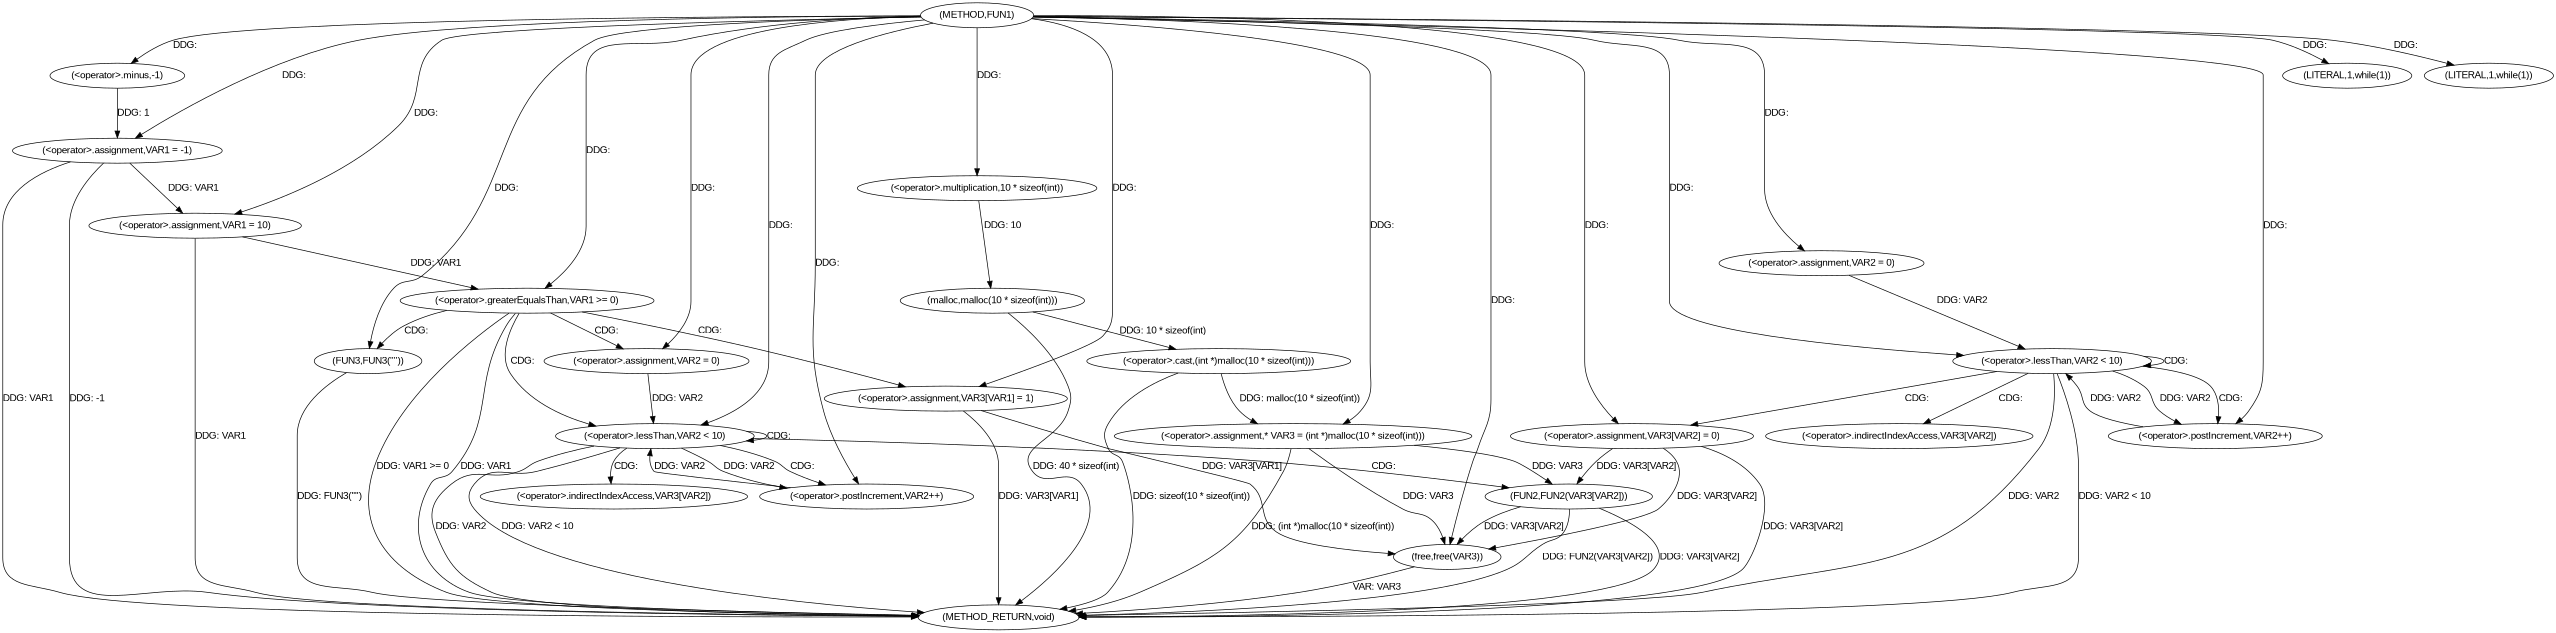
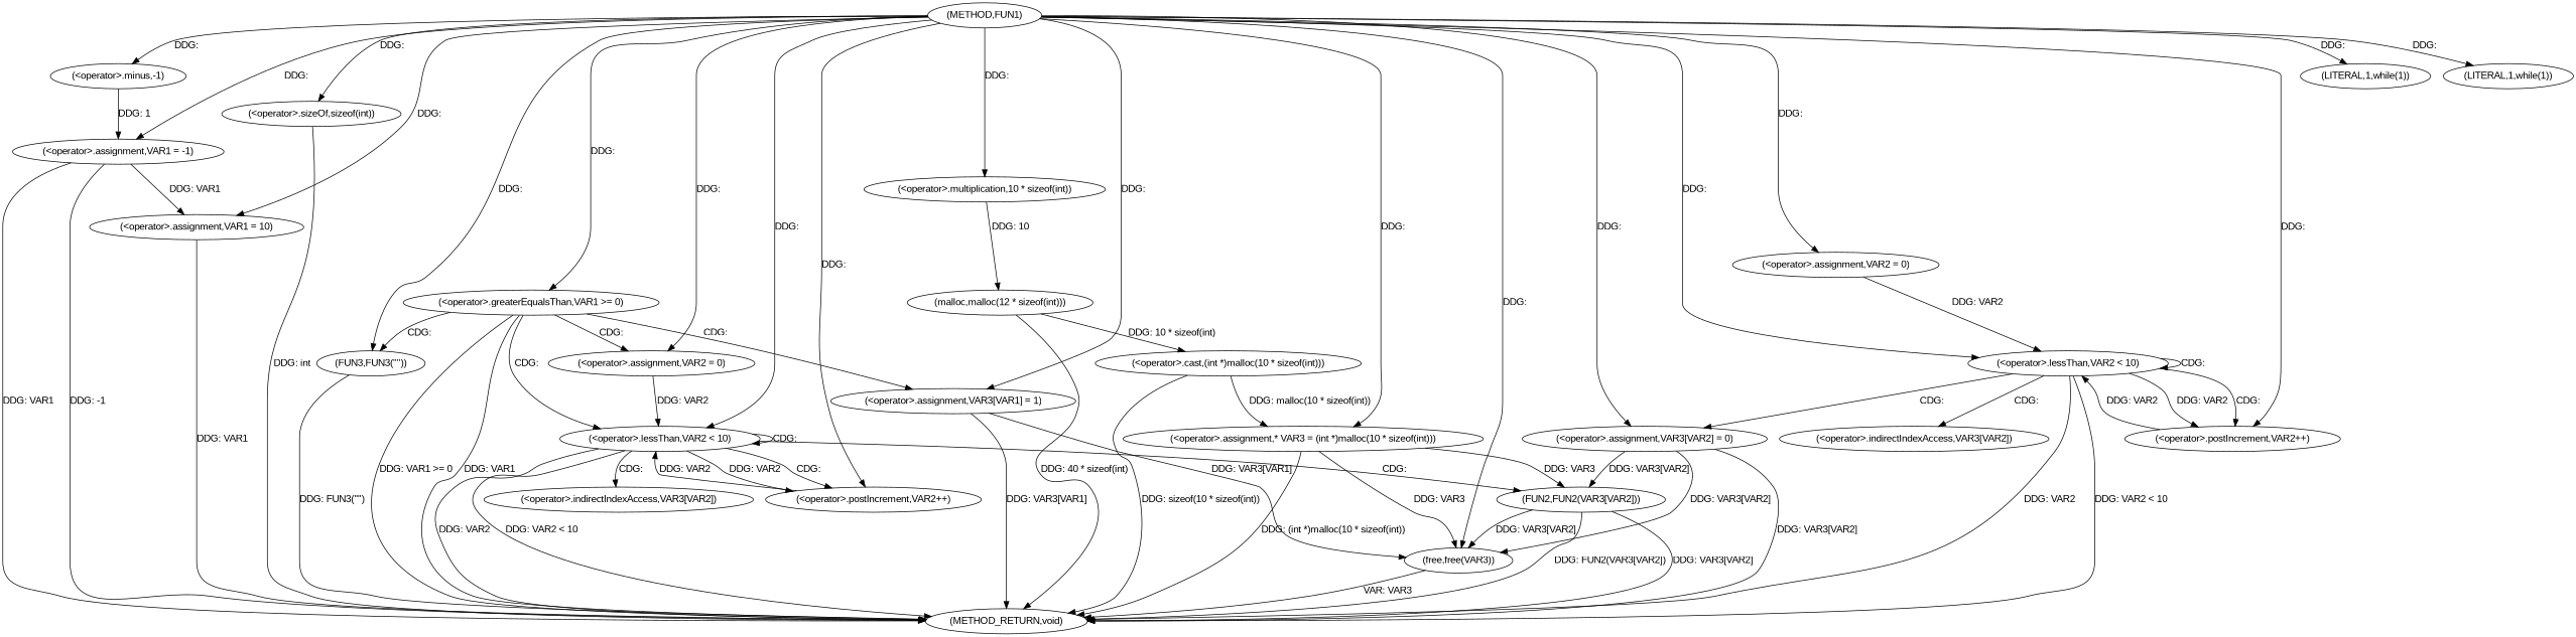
  digraph {
    fontname="Liberation Sans"
    node [fontname="Liberation Sans"]
    edge [fontname="Liberation Sans"]
    n1 [label="(METHOD,FUN1)"]
    n2 [label="(<operator>.assignment,VAR1 = -1)"]
    n3 [label="(<operator>.minus,-1)"]
    n4 [label="(LITERAL,1,while(1))"]
    n5 [label="(<operator>.assignment,VAR1 = 10)"]
    n6 [label="(LITERAL,1,while(1))"]
    n7 [label="(<operator>.assignment,* VAR3 = (int *)malloc(10 * sizeof(int)))"]
    n8 [label="(<operator>.multiplication,10 * sizeof(int))"]
+   n9 [label="(<operator>.sizeOf,sizeof(int))"]
    n10 [label="(<operator>.assignment,VAR2 = 0)"]
    n11 [label="(<operator>.lessThan,VAR2 < 10)"]
    n12 [label="(<operator>.postIncrement,VAR2++)"]
    n13 [label="(<operator>.assignment,VAR3[VAR2] = 0)"]
    n14 [label="(<operator>.greaterEqualsThan,VAR1 >= 0)"]
    n15 [label="(<operator>.assignment,VAR3[VAR1] = 1)"]
    n16 [label="(<operator>.assignment,VAR2 = 0)"]
    n17 [label="(<operator>.lessThan,VAR2 < 10)"]
    n18 [label="(<operator>.postIncrement,VAR2++)"]
    n19 [label="(FUN3,FUN3(\"\"))"]
    n20 [label="(free,free(VAR3))"]
    n21 [label="(METHOD_RETURN,void)"]
    n22 [label="(FUN2,FUN2(VAR3[VAR2]))"]
-   n23 [label="(malloc,malloc(10 * sizeof(int)))"]
+   n23 [label="(malloc,malloc(12 * sizeof(int)))"]
    n24 [label="(<operator>.indirectIndexAccess,VAR3[VAR2])"]
    n25 [label="(<operator>.indirectIndexAccess,VAR3[VAR2])"]
    n26 [label="(<operator>.cast,(int *)malloc(10 * sizeof(int)))"]
    n1 -> n2 [label="DDG: "]
    n1 -> n3 [label="DDG: "]
    n1 -> n4 [label="DDG: "]
    n1 -> n5 [label="DDG: "]
    n1 -> n6 [label="DDG: "]
    n1 -> n7 [label="DDG: "]
    n1 -> n8 [label="DDG: "]
+   n1 -> n9 [label="DDG: "]
    n1 -> n10 [label="DDG: "]
    n1 -> n11 [label="DDG: "]
    n1 -> n12 [label="DDG: "]
    n1 -> n13 [label="DDG: "]
    n1 -> n14 [label="DDG: "]
    n1 -> n15 [label="DDG: "]
    n1 -> n16 [label="DDG: "]
    n1 -> n17 [label="DDG: "]
    n1 -> n18 [label="DDG: "]
    n1 -> n19 [label="DDG: "]
    n1 -> n20 [label="DDG: "]
    n2 -> n5 [label="DDG: VAR1"]
    n2 -> n21 [label="DDG: VAR1"]
    n2 -> n21 [label="DDG: -1"]
    n3 -> n2 [label="DDG: 1"]
-   n5 -> n14 [label="DDG: VAR1"]
    n5 -> n21 [label="DDG: VAR1"]
    n7 -> n20 [label="DDG: VAR3"]
    n7 -> n21 [label="DDG: (int *)malloc(10 * sizeof(int))"]
    n7 -> n22 [label="DDG: VAR3"]
    n8 -> n23 [label="DDG: 10"]
+   n9 -> n21 [label="DDG: int"]
    n10 -> n11 [label="DDG: VAR2"]
    n11 -> n11 [label="CDG: "]
    n11 -> n12 [label="DDG: VAR2"]
    n11 -> n12 [label="CDG: "]
    n11 -> n13 [label="CDG: "]
    n11 -> n21 [label="DDG: VAR2 < 10"]
    n11 -> n21 [label="DDG: VAR2"]
    n11 -> n24 [label="CDG: "]
    n12 -> n11 [label="DDG: VAR2"]
    n13 -> n20 [label="DDG: VAR3[VAR2]"]
    n13 -> n21 [label="DDG: VAR3[VAR2]"]
    n13 -> n22 [label="DDG: VAR3[VAR2]"]
    n14 -> n15 [label="CDG: "]
    n14 -> n16 [label="CDG: "]
    n14 -> n17 [label="CDG: "]
    n14 -> n19 [label="CDG: "]
    n14 -> n21 [label="DDG: VAR1"]
    n14 -> n21 [label="DDG: VAR1 >= 0"]
    n15 -> n20 [label="DDG: VAR3[VAR1]"]
    n15 -> n21 [label="DDG: VAR3[VAR1]"]
    n16 -> n17 [label="DDG: VAR2"]
    n17 -> n17 [label="CDG: "]
    n17 -> n18 [label="DDG: VAR2"]
    n17 -> n18 [label="CDG: "]
    n17 -> n21 [label="DDG: VAR2"]
    n17 -> n21 [label="DDG: VAR2 < 10"]
    n17 -> n22 [label="CDG: "]
    n17 -> n25 [label="CDG: "]
    n18 -> n17 [label="DDG: VAR2"]
    n19 -> n21 [label="DDG: FUN3(\"\")"]
    n20 -> n21 [label="VAR: VAR3"]
    n22 -> n20 [label="DDG: VAR3[VAR2]"]
    n22 -> n21 [label="DDG: FUN2(VAR3[VAR2])"]
    n22 -> n21 [label="DDG: VAR3[VAR2]"]
    n23 -> n21 [label="DDG: 40 * sizeof(int)"]
    n23 -> n26 [label="DDG: 10 * sizeof(int)"]
    n26 -> n7 [label="DDG: malloc(10 * sizeof(int))"]
    n26 -> n21 [label="DDG: sizeof(10 * sizeof(int))"]
  }
